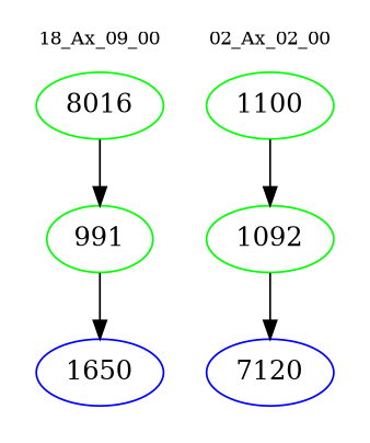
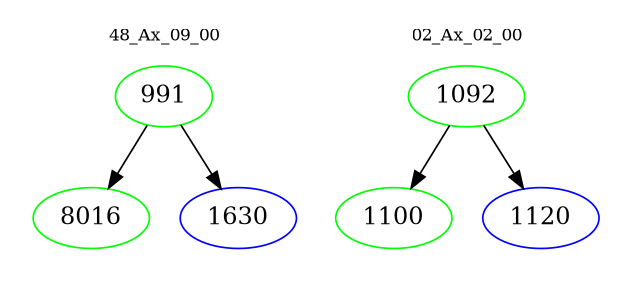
  digraph {
    node [color=green]
    edge [color=black]
    n1 [label=8016]
    n2 [label=991]
-   n3 [color=blue label=1650]
+   n3 [color=blue label=1630]
    n4 [label=1100]
    n5 [label=1092]
-   n6 [color=blue label=7120]
+   n6 [color=blue label=1120]
    subgraph cluster_1 {
      color=white
      fontsize=10
-     label="18_Ax_09_00"
+     label="48_Ax_09_00"
      n1
      n2
      n3
    }
    subgraph cluster_2 {
      color=white
      fontsize=10
      label="02_Ax_02_00"
      n4
      n5
      n6
    }
-   n1 -> n2
+   n2 -> n1
    n2 -> n3
-   n4 -> n5
+   n5 -> n4
    n5 -> n6
  }
